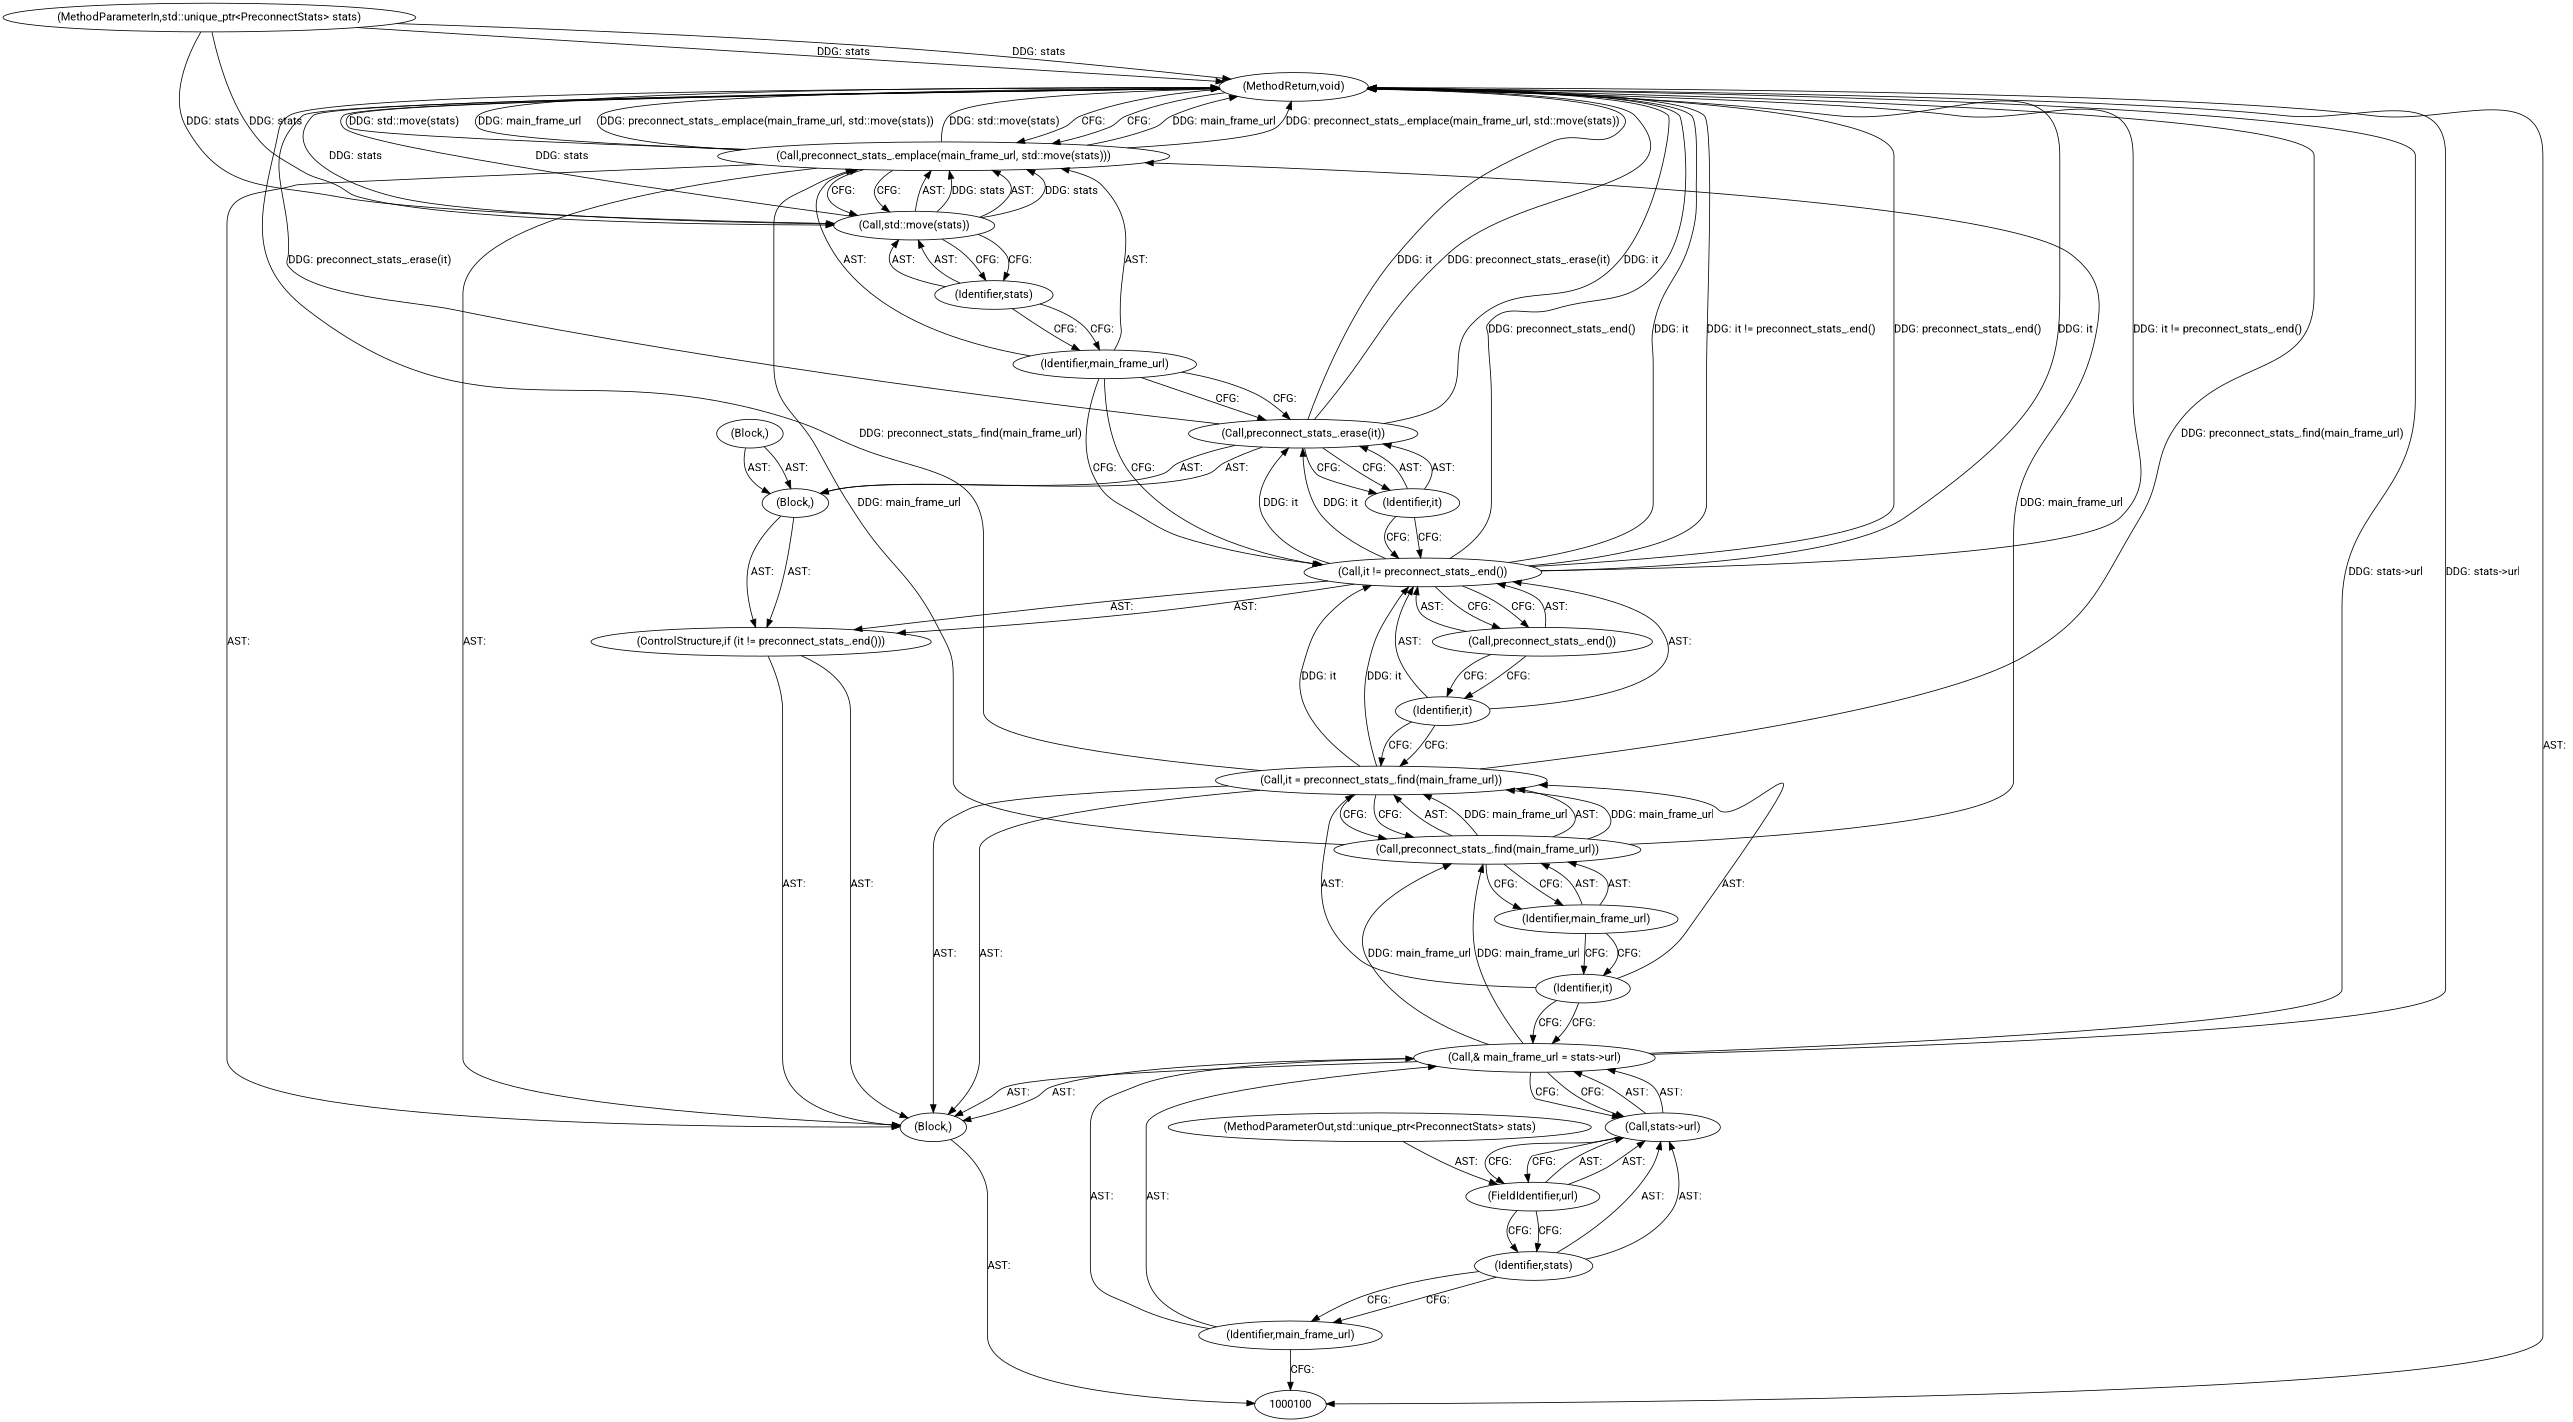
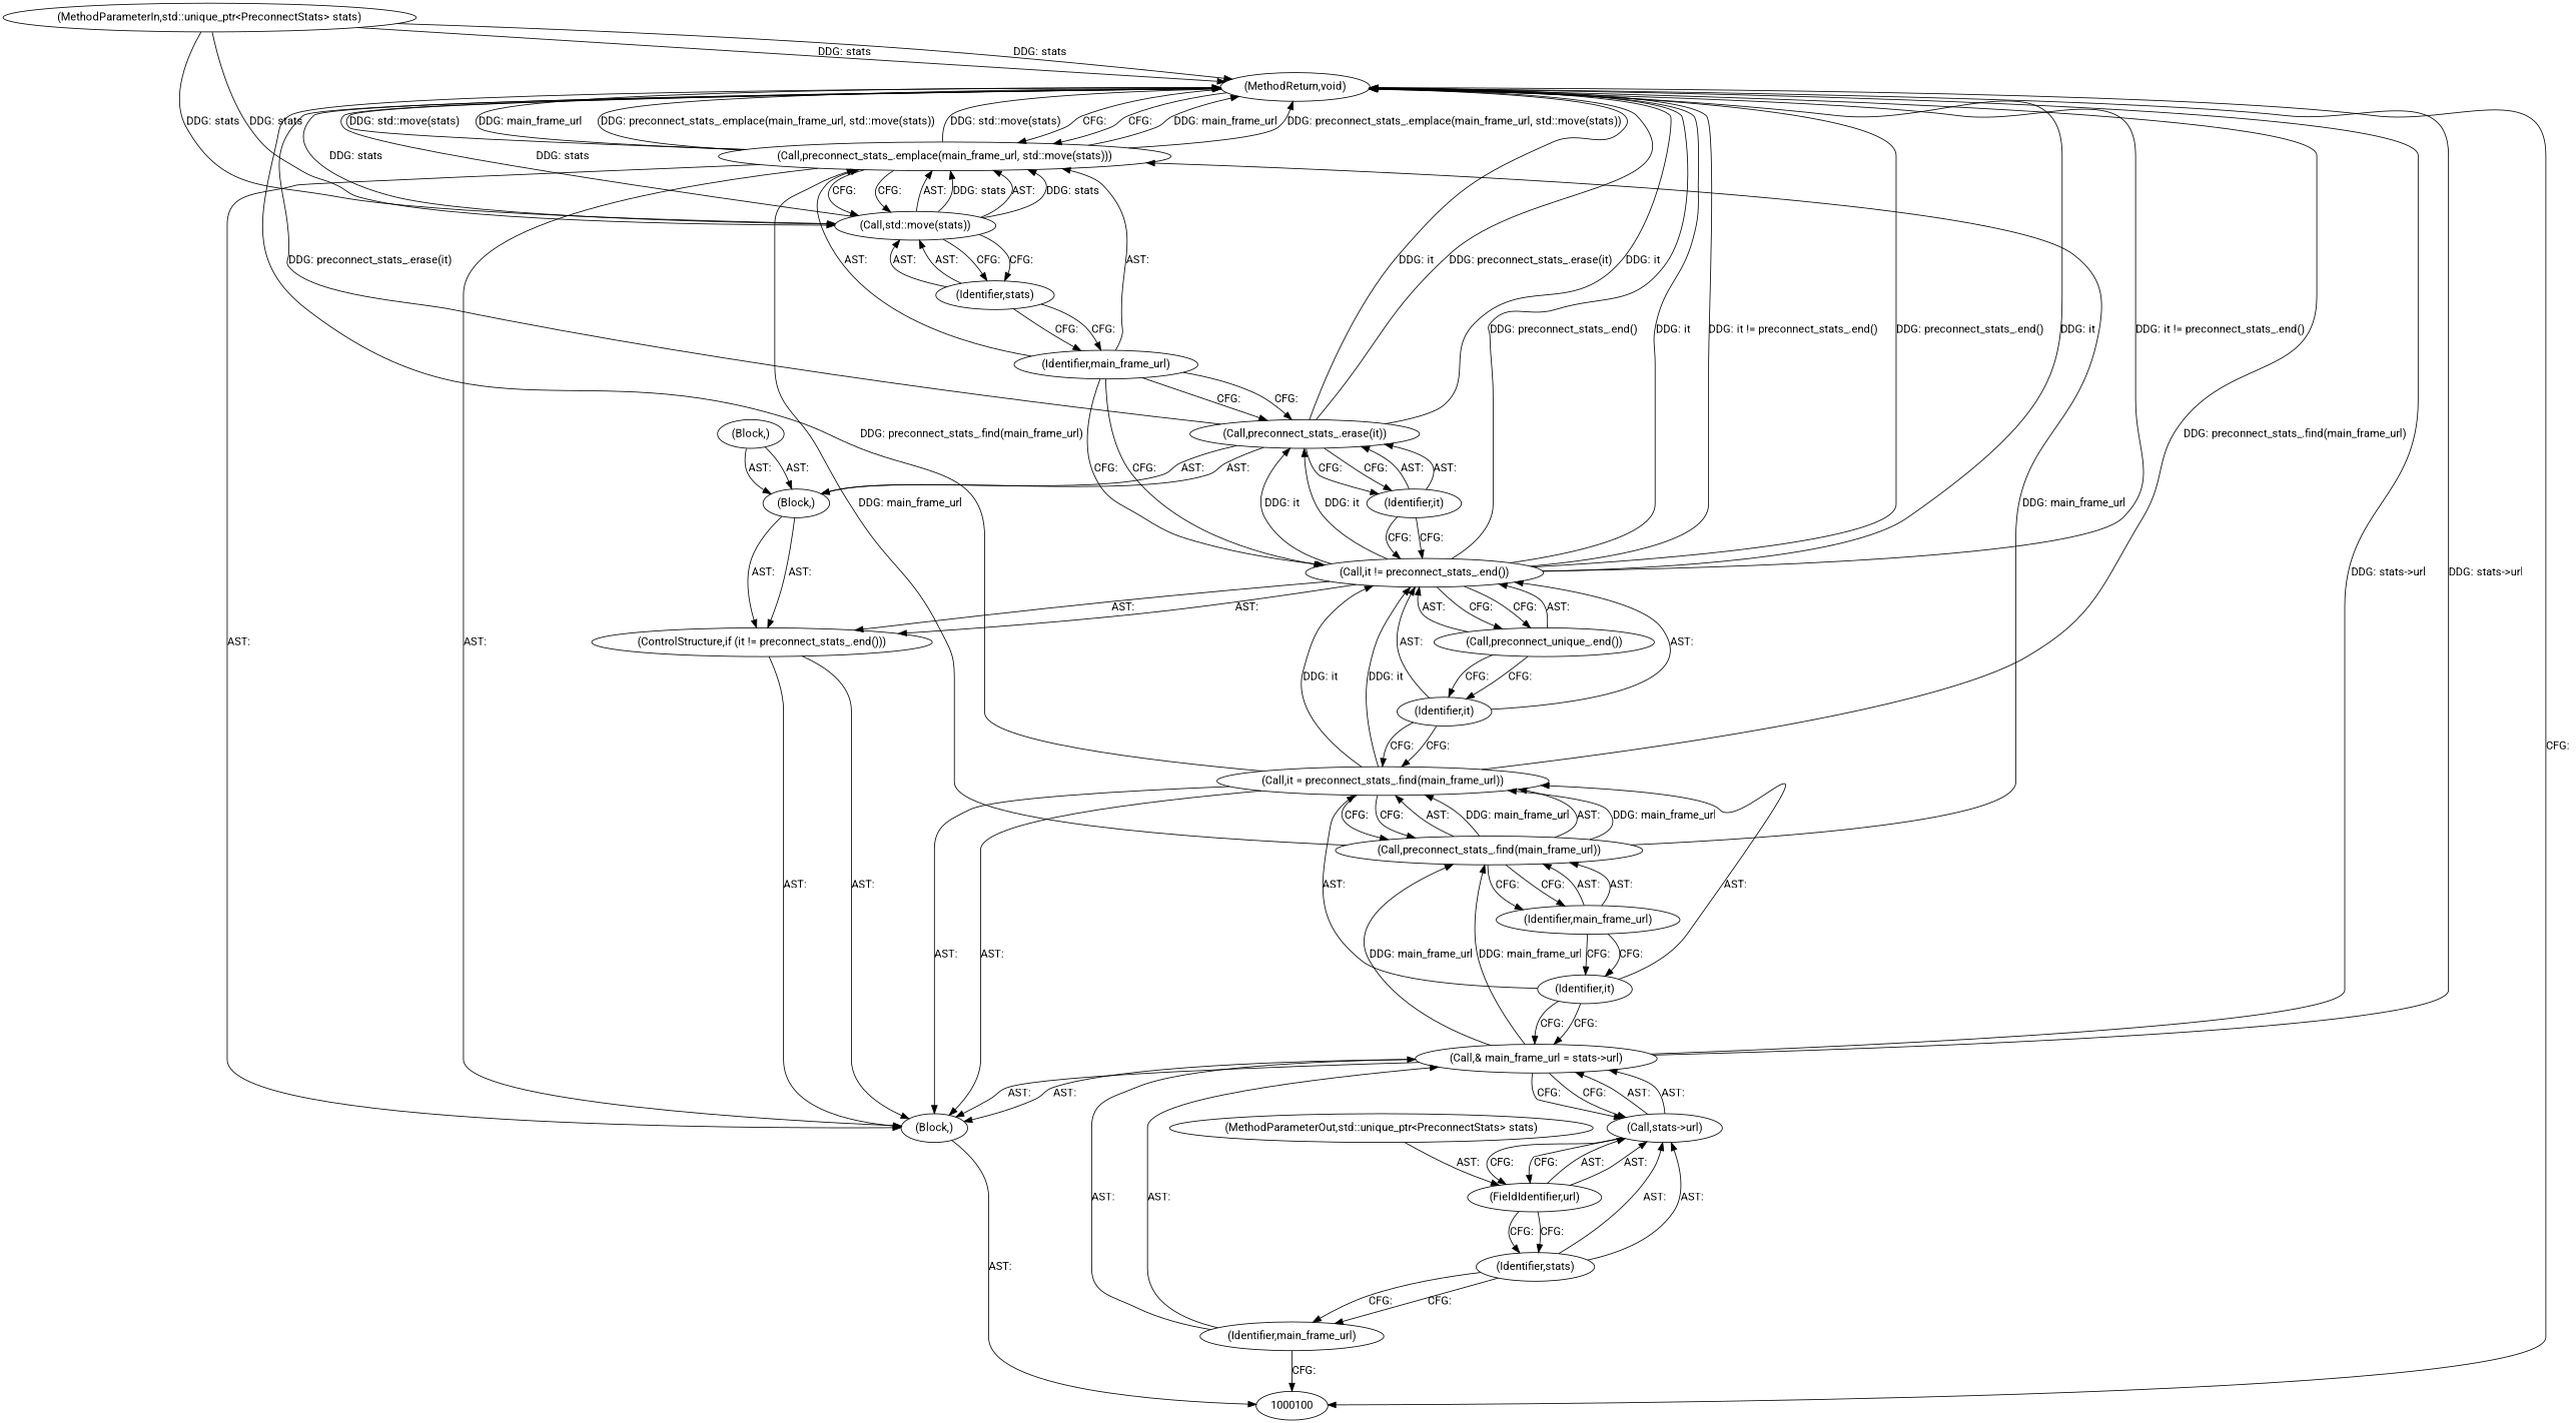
  digraph {
    fontname=Roboto
    node [fontname=Roboto]
    edge [fontname=Roboto]
    n1 [label="(MethodReturn,void)"]
    n2 [label="(Call,preconnect_stats_.emplace(main_frame_url, std::move(stats)))"]
    1000100
    n4 [label="(Call,std::move(stats))"]
    n5 [label="(Block,)"]
    n6 [label="(Identifier,stats)"]
    n7 [label="(Identifier,main_frame_url)"]
    n8 [label="(Call,it != preconnect_stats_.end())"]
    n9 [label="(Call,preconnect_stats_.erase(it))"]
-   n10 [label="(Call,preconnect_stats_.end())"]
+   n10 [label="(Call,preconnect_unique_.end())"]
    n11 [label="(ControlStructure,if (it != preconnect_stats_.end()))"]
    n12 [label="(Block,)"]
    n13 [label="(Identifier,it)"]
    n14 [label="(MethodParameterIn,std::unique_ptr<PreconnectStats> stats)"]
    n15 [label="(MethodParameterOut,std::unique_ptr<PreconnectStats> stats)"]
    n16 [label="(FieldIdentifier,url)"]
    n17 [label="(Call,& main_frame_url = stats->url)"]
    n18 [label="(Call,stats->url)"]
    n19 [label="(Call,preconnect_stats_.find(main_frame_url))"]
    n20 [label="(Identifier,main_frame_url)"]
    n21 [label="(Call,it = preconnect_stats_.find(main_frame_url))"]
    n22 [label="(Identifier,main_frame_url)"]
    n23 [label="(Identifier,stats)"]
    n24 [label="(Identifier,it)"]
    n25 [label="(Identifier,it)"]
    n26 [label="(Block,)"]
    n1 -> n2 [label="CFG: "]
    n1 -> n2 [label="CFG: "]
-   n1 -> 1000100 [label="AST: "]
+   n1 -> 1000100 [label="CFG: "]
    n2 -> n1 [label="DDG: main_frame_url"]
    n2 -> n1 [label="DDG: preconnect_stats_.emplace(main_frame_url, std::move(stats))"]
    n2 -> n1 [label="DDG: std::move(stats)"]
    n2 -> n1 [label="DDG: main_frame_url"]
    n2 -> n1 [label="DDG: preconnect_stats_.emplace(main_frame_url, std::move(stats))"]
    n2 -> n1 [label="DDG: std::move(stats)"]
    n2 -> n4 [label="CFG: "]
    n2 -> n4 [label="CFG: "]
    n2 -> n5 [label="AST: "]
    n2 -> n5 [label="AST: "]
    n4 -> n1 [label="DDG: stats"]
    n4 -> n1 [label="DDG: stats"]
    n4 -> n2 [label="AST: "]
    n4 -> n2 [label="DDG: stats"]
    n4 -> n2 [label="AST: "]
    n4 -> n2 [label="DDG: stats"]
    n4 -> n6 [label="CFG: "]
    n4 -> n6 [label="CFG: "]
    n5 -> 1000100 [label="AST: "]
    n6 -> n4 [label="AST: "]
    n6 -> n4 [label="AST: "]
    n6 -> n7 [label="CFG: "]
    n6 -> n7 [label="CFG: "]
    n7 -> n2 [label="AST: "]
    n7 -> n2 [label="AST: "]
    n7 -> n8 [label="CFG: "]
    n7 -> n8 [label="CFG: "]
    n7 -> n9 [label="CFG: "]
    n7 -> n9 [label="CFG: "]
    n8 -> n1 [label="DDG: preconnect_stats_.end()"]
    n8 -> n1 [label="DDG: it"]
    n8 -> n1 [label="DDG: it != preconnect_stats_.end()"]
    n8 -> n1 [label="DDG: preconnect_stats_.end()"]
    n8 -> n1 [label="DDG: it"]
    n8 -> n1 [label="DDG: it != preconnect_stats_.end()"]
    n8 -> n9 [label="DDG: it"]
    n8 -> n9 [label="DDG: it"]
    n8 -> n10 [label="CFG: "]
    n8 -> n10 [label="CFG: "]
    n8 -> n11 [label="AST: "]
    n8 -> n11 [label="AST: "]
    n9 -> n1 [label="DDG: it"]
    n9 -> n1 [label="DDG: preconnect_stats_.erase(it)"]
    n9 -> n1 [label="DDG: it"]
    n9 -> n1 [label="DDG: preconnect_stats_.erase(it)"]
    n9 -> n12 [label="AST: "]
    n9 -> n12 [label="AST: "]
    n9 -> n13 [label="CFG: "]
    n9 -> n13 [label="CFG: "]
    n10 -> n8 [label="AST: "]
    n10 -> n8 [label="AST: "]
    n10 -> n25 [label="CFG: "]
    n10 -> n25 [label="CFG: "]
    n11 -> n5 [label="AST: "]
    n11 -> n5 [label="AST: "]
    n12 -> n11 [label="AST: "]
    n12 -> n11 [label="AST: "]
    n13 -> n8 [label="CFG: "]
    n13 -> n8 [label="CFG: "]
    n13 -> n9 [label="AST: "]
    n13 -> n9 [label="AST: "]
    n14 -> n1 [label="DDG: stats"]
    n14 -> n1 [label="DDG: stats"]
    n14 -> n4 [label="DDG: stats"]
    n14 -> n4 [label="DDG: stats"]
    n15 -> n16 [label="AST: "]
    n16 -> n18 [label="AST: "]
    n16 -> n18 [label="AST: "]
    n16 -> n23 [label="CFG: "]
    n16 -> n23 [label="CFG: "]
    n17 -> n1 [label="DDG: stats->url"]
    n17 -> n1 [label="DDG: stats->url"]
    n17 -> n5 [label="AST: "]
    n17 -> n5 [label="AST: "]
    n17 -> n18 [label="CFG: "]
    n17 -> n18 [label="CFG: "]
    n17 -> n19 [label="DDG: main_frame_url"]
    n17 -> n19 [label="DDG: main_frame_url"]
    n18 -> n16 [label="CFG: "]
    n18 -> n16 [label="CFG: "]
    n18 -> n17 [label="AST: "]
    n18 -> n17 [label="AST: "]
    n19 -> n2 [label="DDG: main_frame_url"]
    n19 -> n2 [label="DDG: main_frame_url"]
    n19 -> n20 [label="CFG: "]
    n19 -> n20 [label="CFG: "]
    n19 -> n21 [label="AST: "]
    n19 -> n21 [label="DDG: main_frame_url"]
    n19 -> n21 [label="AST: "]
    n19 -> n21 [label="DDG: main_frame_url"]
    n20 -> n19 [label="AST: "]
    n20 -> n19 [label="AST: "]
    n20 -> n24 [label="CFG: "]
    n20 -> n24 [label="CFG: "]
    n21 -> n1 [label="DDG: preconnect_stats_.find(main_frame_url)"]
    n21 -> n1 [label="DDG: preconnect_stats_.find(main_frame_url)"]
    n21 -> n5 [label="AST: "]
    n21 -> n5 [label="AST: "]
    n21 -> n8 [label="DDG: it"]
    n21 -> n8 [label="DDG: it"]
    n21 -> n19 [label="CFG: "]
    n21 -> n19 [label="CFG: "]
    n22 -> 1000100 [label="CFG: "]
    n22 -> n17 [label="AST: "]
    n22 -> n17 [label="AST: "]
    n23 -> n18 [label="AST: "]
    n23 -> n18 [label="AST: "]
    n23 -> n22 [label="CFG: "]
    n23 -> n22 [label="CFG: "]
    n24 -> n17 [label="CFG: "]
    n24 -> n17 [label="CFG: "]
    n24 -> n21 [label="AST: "]
    n24 -> n21 [label="AST: "]
    n25 -> n8 [label="AST: "]
    n25 -> n8 [label="AST: "]
    n25 -> n21 [label="CFG: "]
    n25 -> n21 [label="CFG: "]
    n26 -> n12 [label="AST: "]
    n26 -> n12 [label="AST: "]
  }
